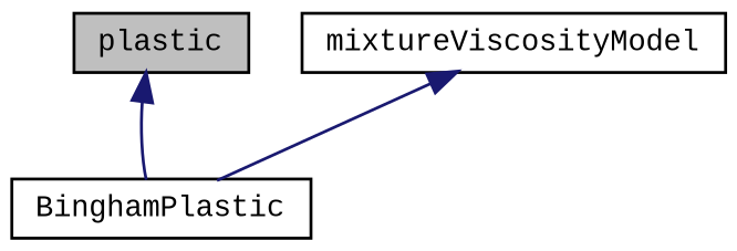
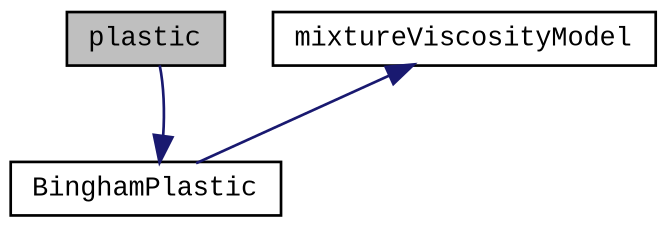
  digraph {
    fontname="Liberation Mono"
    node [color=black fontname="Liberation Mono" fontsize=10 shape=record]
    edge [color=midnightblue dir=back fontname="Liberation Mono" fontsize=10 labelfontname=Helvetica labelfontsize=10 style=solid]
    n1 [fillcolor=grey75 fontcolor=black height=0.2 label=plastic style=filled width=0.4]
    n2 [height=0.2 label=BinghamPlastic width=0.4]
    n3 [height=0.2 label=mixtureViscosityModel width=0.4]
-   n1 -> n2
+   n2 -> n1
    n3 -> n2
  }
